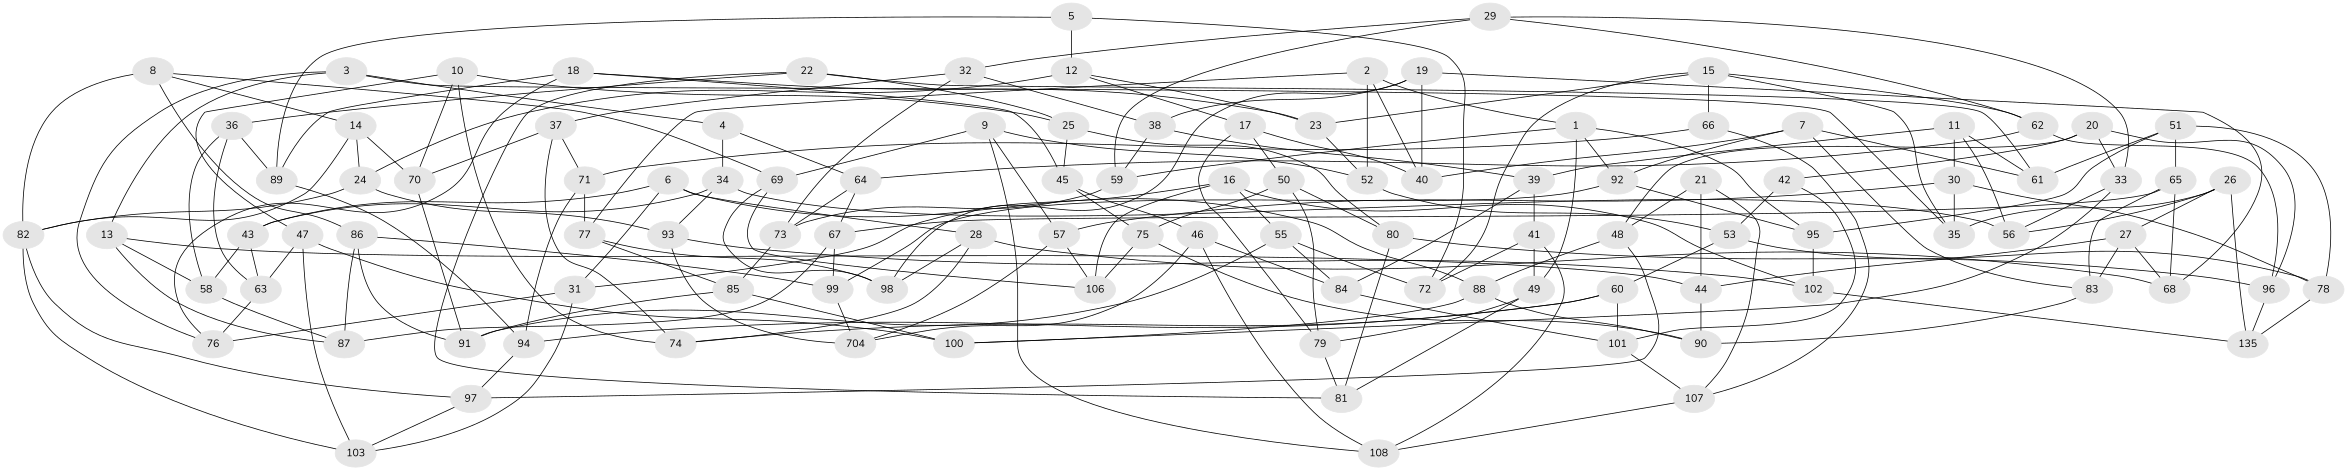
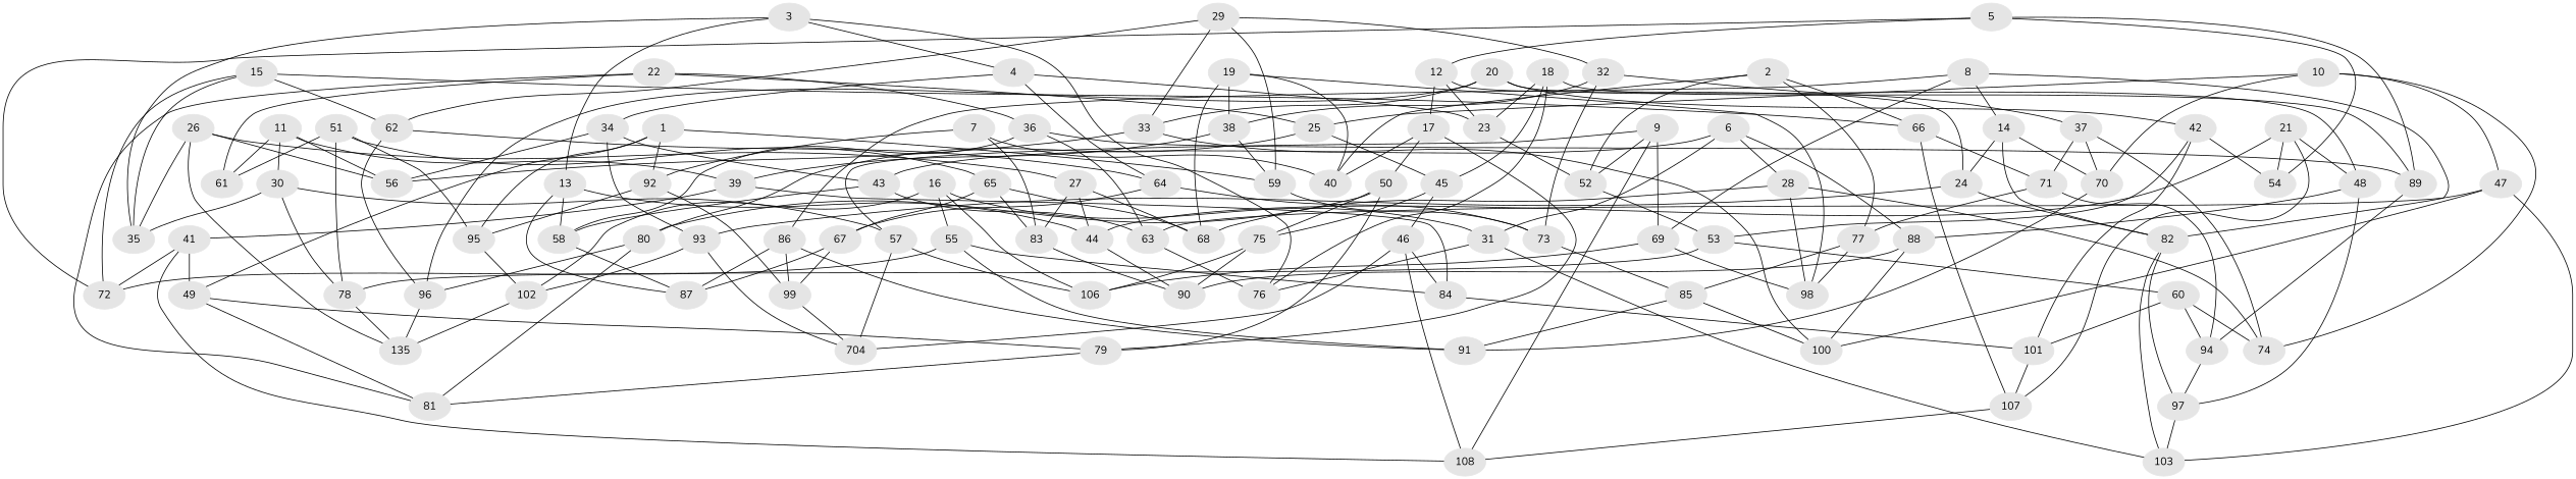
  graph {
    fontname=Nunito
    node [color=gray90 fontname=Nunito style=filled]
    edge [fontname=Nunito]
    1
    49
    59
    92
    95
    79
    81
    73
    99
    102
    2
    40
    52
    66
    77
    53
    107
    71
    98
    85
    3
    4
    13
    35
    76
    23
    34
    64
    44
    58
    87
    43
    56
    93
    67
    5
    12
+   54
    72
    89
    17
    24
    94
    6
    28
    31
    88
    74
    68
    103
    63
    100
    90
    7
    61
    83
    8
    14
    69
    82
    86
    70
    106
    97
    91
    9
    57
    108
    n69 [label=704]
    10
    25
    47
    45
    80
    11
    30
    39
    78
    41
    84
    50
    15
    62
    96
    16
    55
    n87 [label=135]
    75
    18
    46
    19
    38
    20
    33
    42
    48
    101
    21
    22
    36
    26
    27
    29
    32
    37
    60
    51
    65
    1 -- 49
    1 -- 59
    1 -- 92
    1 -- 95
    49 -- 79
    49 -- 81
    59 -- 73
    92 -- 95
    92 -- 99
    95 -- 102
    79 -- 81
    73 -- 85
    99 -- n69
    102 -- n87
    2 -- 40
    2 -- 52
-   2 -- 1
+   2 -- 66
    2 -- 77
    52 -- 53
    66 -- 107
    66 -- 71
    77 -- 98
    77 -- 85
    53 -- 78
    53 -- 60
    107 -- 108
    71 -- 77
    71 -- 94
    85 -- 100
    85 -- 91
    3 -- 4
    3 -- 13
    3 -- 35
    3 -- 76
-   15 -- 23
+   4 -- 23
    4 -- 34
    4 -- 64
    13 -- 44
    13 -- 58
    13 -- 87
    23 -- 52
    34 -- 43
    34 -- 56
    34 -- 93
    64 -- 73
    64 -- 67
    44 -- 90
    58 -- 87
    43 -- 58
    43 -- 63
    93 -- 102
    93 -- n69
    67 -- 99
    67 -- 87
    5 -- 12
+   5 -- 54
    5 -- 72
    5 -- 89
    12 -- 23
    12 -- 17
    12 -- 24
    89 -- 94
    17 -- 79
    17 -- 40
    17 -- 50
    24 -- 93
    24 -- 82
    94 -- 97
    6 -- 43
    6 -- 28
    6 -- 31
    6 -- 88
    28 -- 98
    28 -- 74
    28 -- 68
    31 -- 76
    31 -- 103
    88 -- 100
    88 -- 90
    63 -- 76
    7 -- 92
    7 -- 40
-   7 -- 61
    7 -- 83
    83 -- 90
    8 -- 14
    8 -- 69
    8 -- 82
    8 -- 86
    14 -- 24
    14 -- 82
    14 -- 70
    69 -- 98
    69 -- 106
    82 -- 103
    82 -- 97
    86 -- 99
    86 -- 87
    86 -- 91
    70 -- 91
    97 -- 103
    9 -- 52
    9 -- 69
    9 -- 57
    9 -- 108
    57 -- 106
    57 -- n69
    10 -- 74
    10 -- 70
    10 -- 25
    10 -- 47
    25 -- 45
    25 -- 80
    47 -- 103
    47 -- 63
    47 -- 100
    45 -- 75
    45 -- 46
    80 -- 81
    80 -- 96
    11 -- 56
    11 -- 61
    11 -- 30
    11 -- 39
    30 -- 35
    30 -- 57
    30 -- 78
    39 -- 41
    39 -- 84
    78 -- n87
    41 -- 49
    41 -- 72
    41 -- 108
    84 -- 101
    50 -- 79
    50 -- 80
    50 -- 75
    15 -- 66
    15 -- 35
    15 -- 72
    15 -- 62
    62 -- 64
    62 -- 96
    96 -- n87
    16 -- 102
    16 -- 31
    16 -- 106
    16 -- 55
    55 -- 72
    55 -- 91
    55 -- 84
    75 -- 90
    75 -- 106
    18 -- 76
    18 -- 23
    18 -- 89
    18 -- 45
    46 -- 108
    46 -- n69
    46 -- 84
    19 -- 40
    19 -- 98
    19 -- 68
    19 -- 38
    38 -- 59
    38 -- 39
    20 -- 96
    20 -- 33
    20 -- 42
    20 -- 48
    33 -- 56
    33 -- 100
    42 -- 53
+   42 -- 54
    42 -- 101
    48 -- 88
    48 -- 97
    101 -- 107
    21 -- 107
    21 -- 44
+   21 -- 54
    21 -- 48
    22 -- 81
    22 -- 61
    22 -- 25
    22 -- 36
    36 -- 58
    36 -- 89
    36 -- 63
    26 -- 35
    26 -- 56
    26 -- n87
    26 -- 27
    27 -- 44
    27 -- 68
    27 -- 83
    29 -- 59
    29 -- 62
    29 -- 33
    29 -- 32
    32 -- 73
    32 -- 38
    32 -- 37
    37 -- 71
    37 -- 74
    37 -- 70
    60 -- 94
    60 -- 74
    60 -- 101
    51 -- 95
    51 -- 61
    51 -- 78
    51 -- 65
    65 -- 67
    65 -- 68
    65 -- 83
  }
